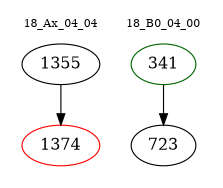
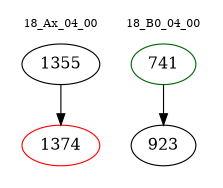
  digraph {
    node [color=black]
    edge [color=black]
    n1 [label=1355]
    n2 [color=red label=1374]
-   n3 [color=darkgreen label=341]
-   n4 [label=723]
+   n3 [color=darkgreen label=741]
+   n4 [label=923]
    subgraph cluster_1 {
      color=white
      fontsize=10
-     label="18_Ax_04_04"
+     label="18_Ax_04_00"
      n1
      n2
    }
    subgraph cluster_2 {
      color=white
      fontsize=10
      label="18_B0_04_00"
      n3
      n4
    }
    n1 -> n2
    n3 -> n4
  }
